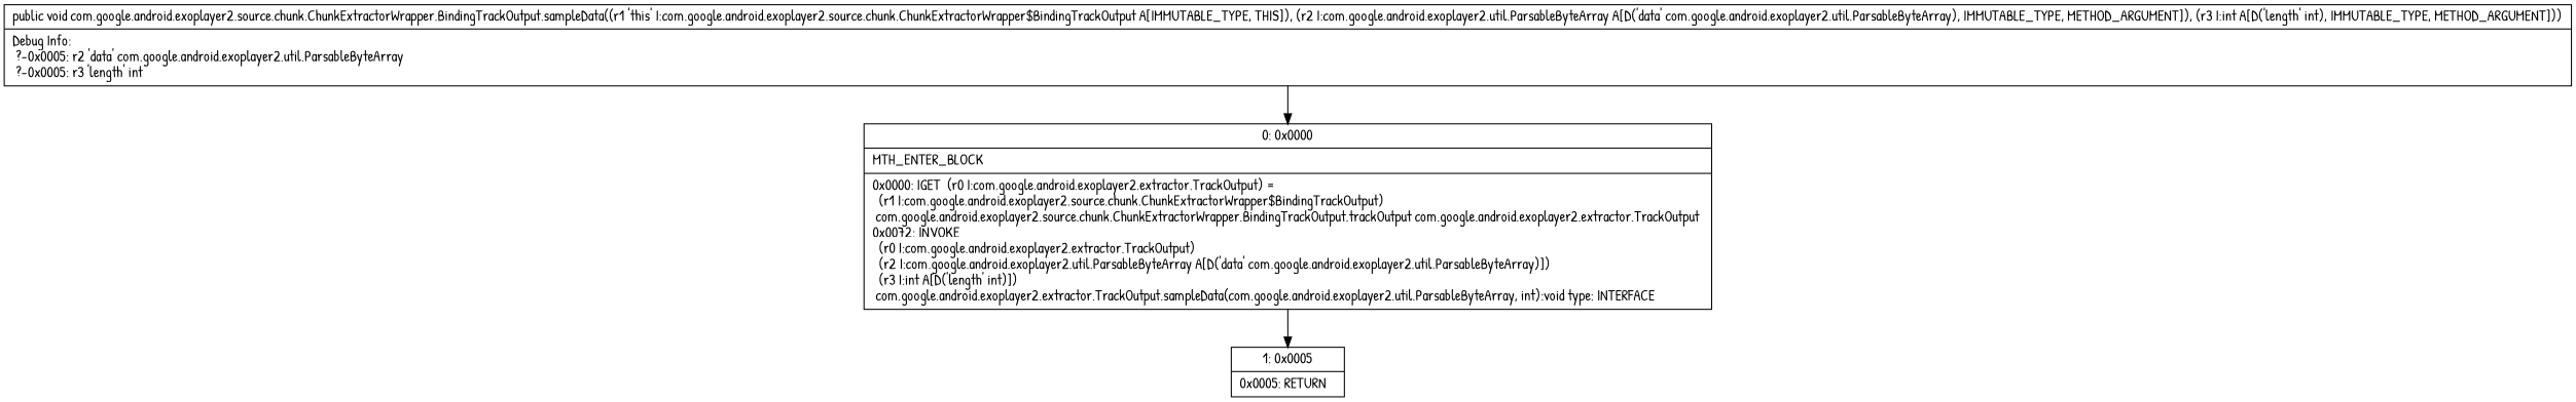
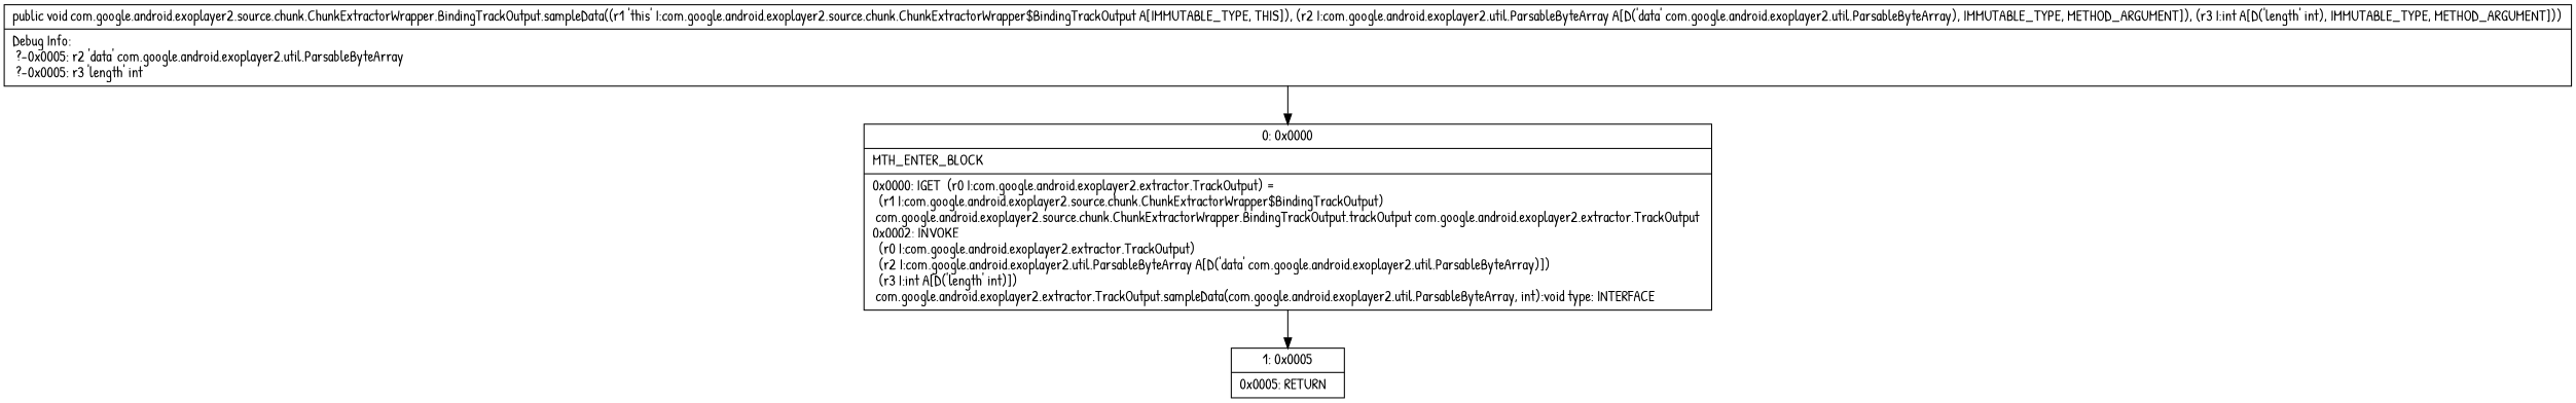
  digraph {
    fontname="Patrick Hand"
    node [shape=record fontname="Patrick Hand"]
    edge [fontname="Patrick Hand"]
-   n1 [label="{0\:\ 0x0000|MTH_ENTER_BLOCK\l|0x0000: IGET  (r0 I:com.google.android.exoplayer2.extractor.TrackOutput) = \l  (r1 I:com.google.android.exoplayer2.source.chunk.ChunkExtractorWrapper$BindingTrackOutput)\l com.google.android.exoplayer2.source.chunk.ChunkExtractorWrapper.BindingTrackOutput.trackOutput com.google.android.exoplayer2.extractor.TrackOutput \l0x0072: INVOKE  \l  (r0 I:com.google.android.exoplayer2.extractor.TrackOutput)\l  (r2 I:com.google.android.exoplayer2.util.ParsableByteArray A[D('data' com.google.android.exoplayer2.util.ParsableByteArray)])\l  (r3 I:int A[D('length' int)])\l com.google.android.exoplayer2.extractor.TrackOutput.sampleData(com.google.android.exoplayer2.util.ParsableByteArray, int):void type: INTERFACE \l}"]
+   n1 [label="{0\:\ 0x0000|MTH_ENTER_BLOCK\l|0x0000: IGET  (r0 I:com.google.android.exoplayer2.extractor.TrackOutput) = \l  (r1 I:com.google.android.exoplayer2.source.chunk.ChunkExtractorWrapper$BindingTrackOutput)\l com.google.android.exoplayer2.source.chunk.ChunkExtractorWrapper.BindingTrackOutput.trackOutput com.google.android.exoplayer2.extractor.TrackOutput \l0x0002: INVOKE  \l  (r0 I:com.google.android.exoplayer2.extractor.TrackOutput)\l  (r2 I:com.google.android.exoplayer2.util.ParsableByteArray A[D('data' com.google.android.exoplayer2.util.ParsableByteArray)])\l  (r3 I:int A[D('length' int)])\l com.google.android.exoplayer2.extractor.TrackOutput.sampleData(com.google.android.exoplayer2.util.ParsableByteArray, int):void type: INTERFACE \l}"]
    n2 [label="{1\:\ 0x0005|0x0005: RETURN   \l}"]
    n3 [label="{public void com.google.android.exoplayer2.source.chunk.ChunkExtractorWrapper.BindingTrackOutput.sampleData((r1 'this' I:com.google.android.exoplayer2.source.chunk.ChunkExtractorWrapper$BindingTrackOutput A[IMMUTABLE_TYPE, THIS]), (r2 I:com.google.android.exoplayer2.util.ParsableByteArray A[D('data' com.google.android.exoplayer2.util.ParsableByteArray), IMMUTABLE_TYPE, METHOD_ARGUMENT]), (r3 I:int A[D('length' int), IMMUTABLE_TYPE, METHOD_ARGUMENT]))  | Debug Info:\l  ?\-0x0005: r2 'data' com.google.android.exoplayer2.util.ParsableByteArray\l  ?\-0x0005: r3 'length' int\l}"]
    n1 -> n2
    n3 -> n1
  }
